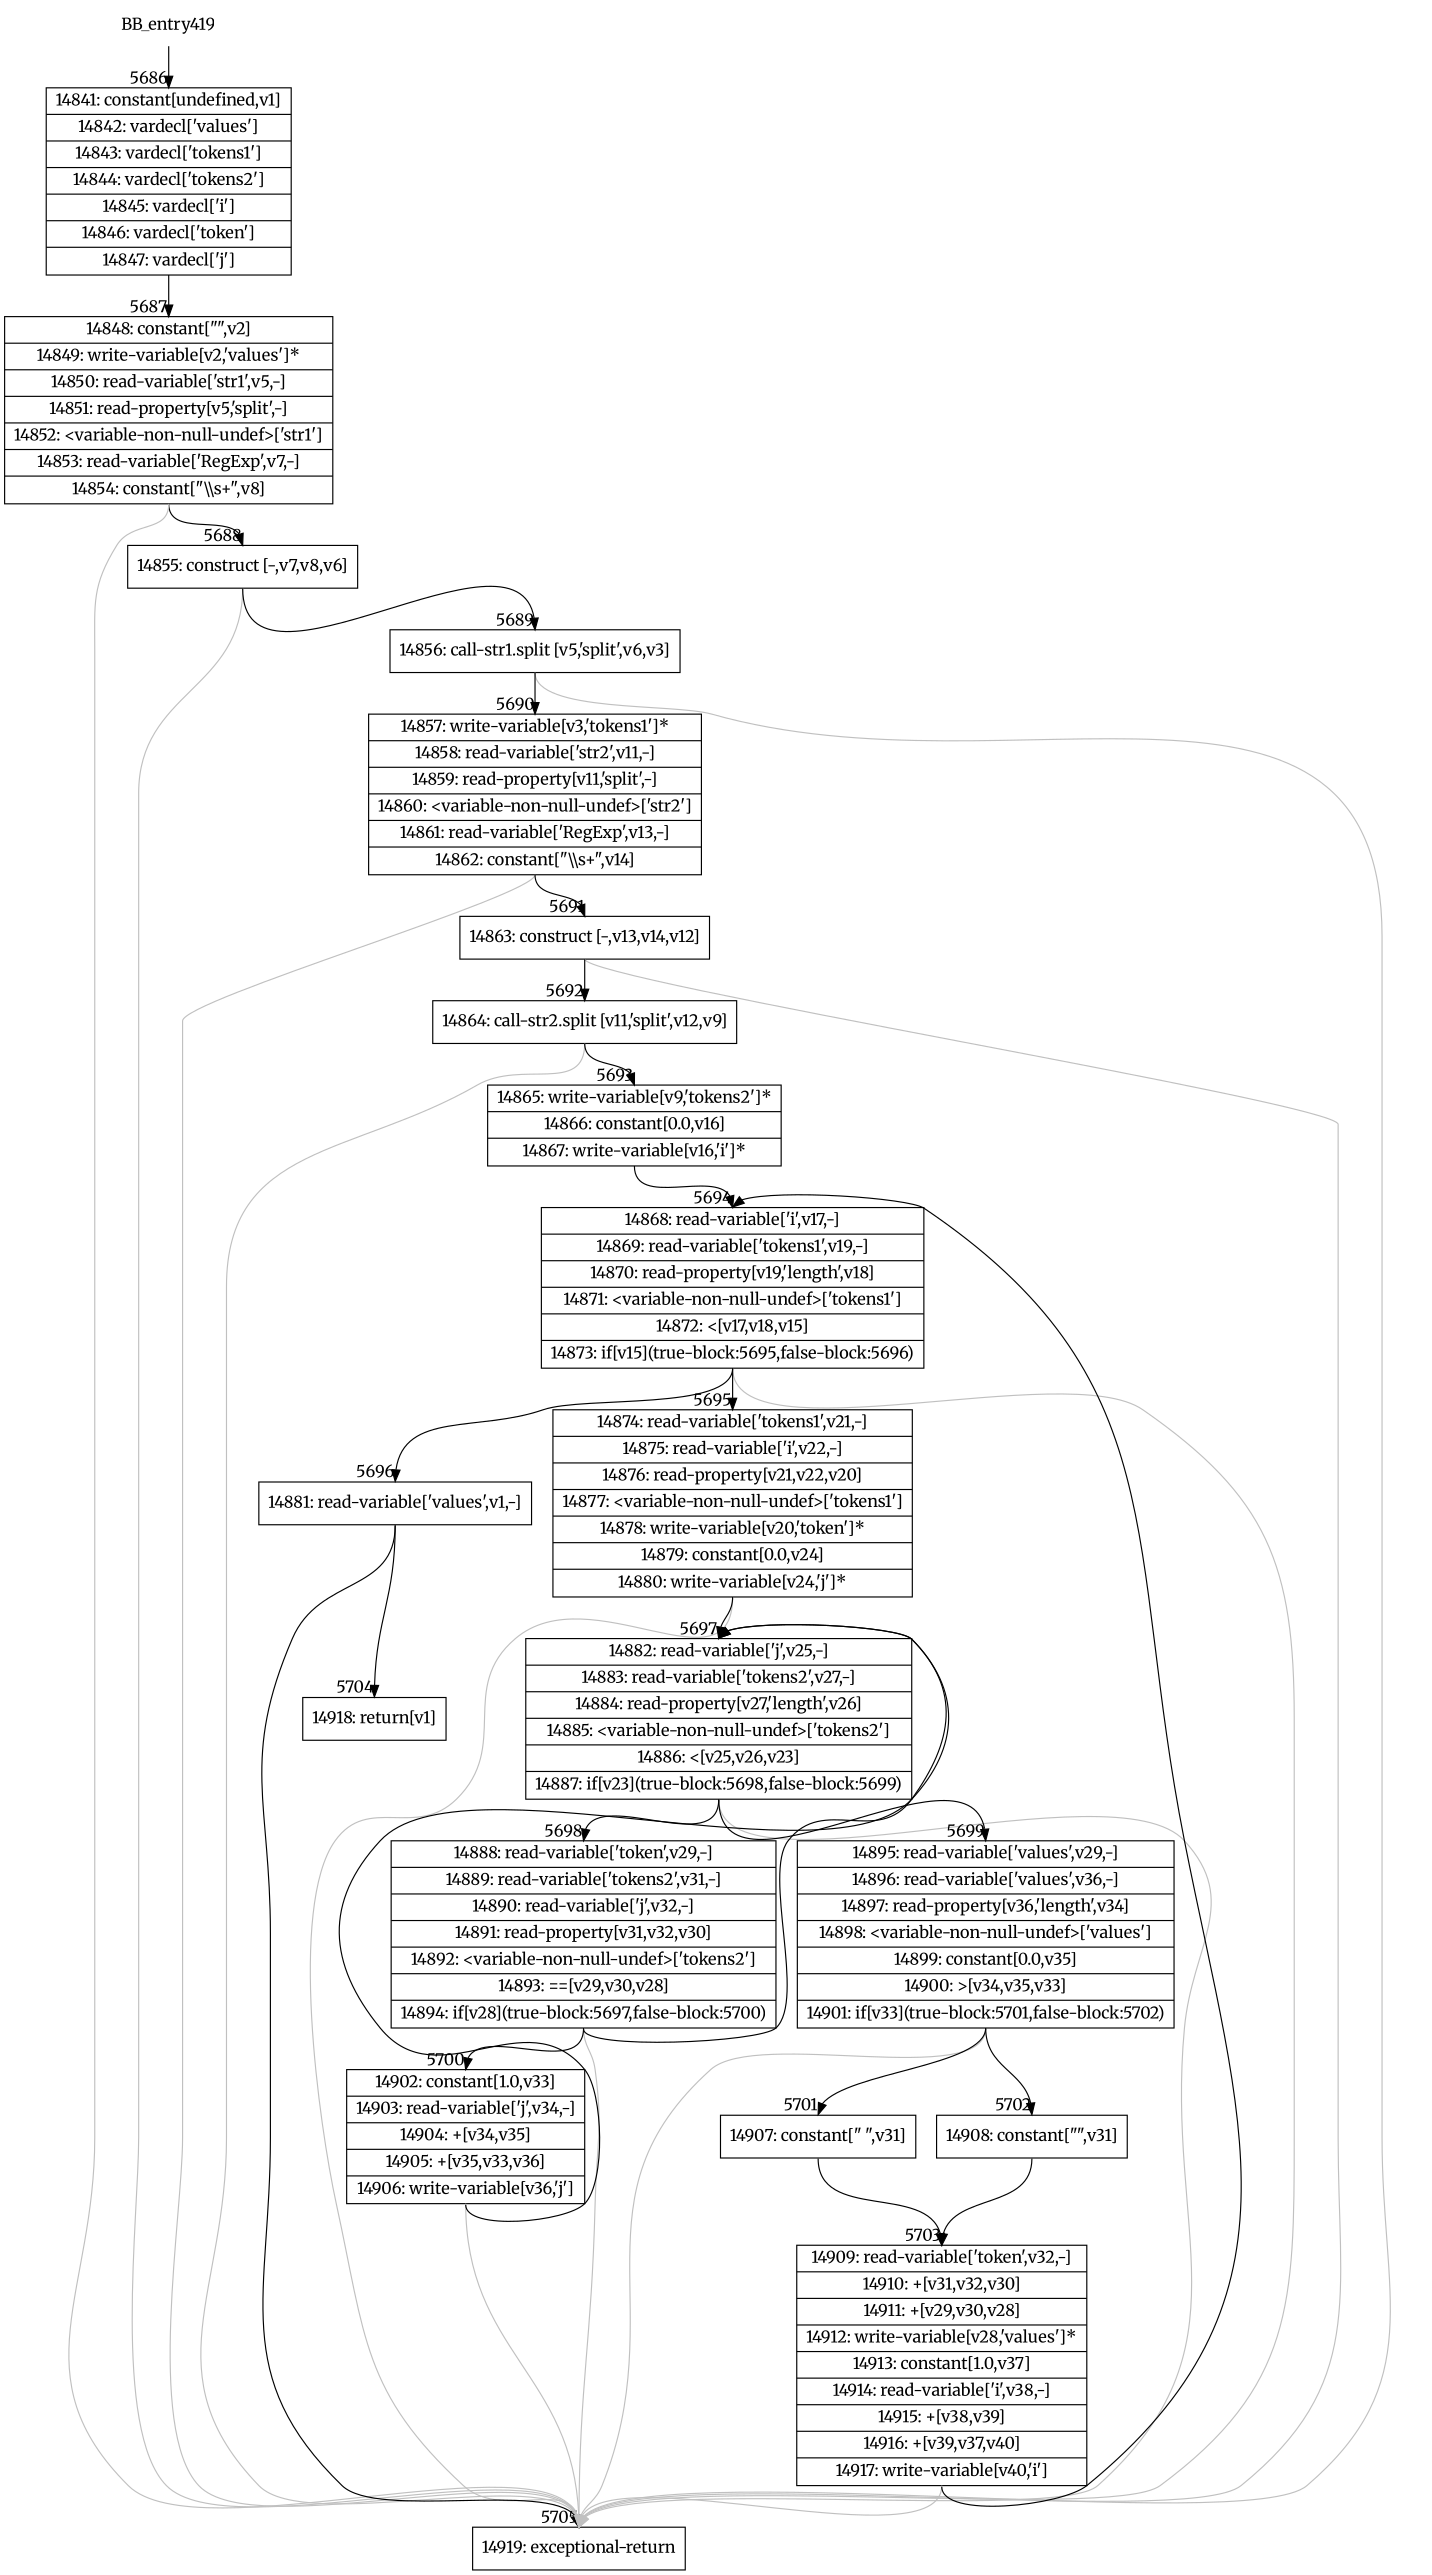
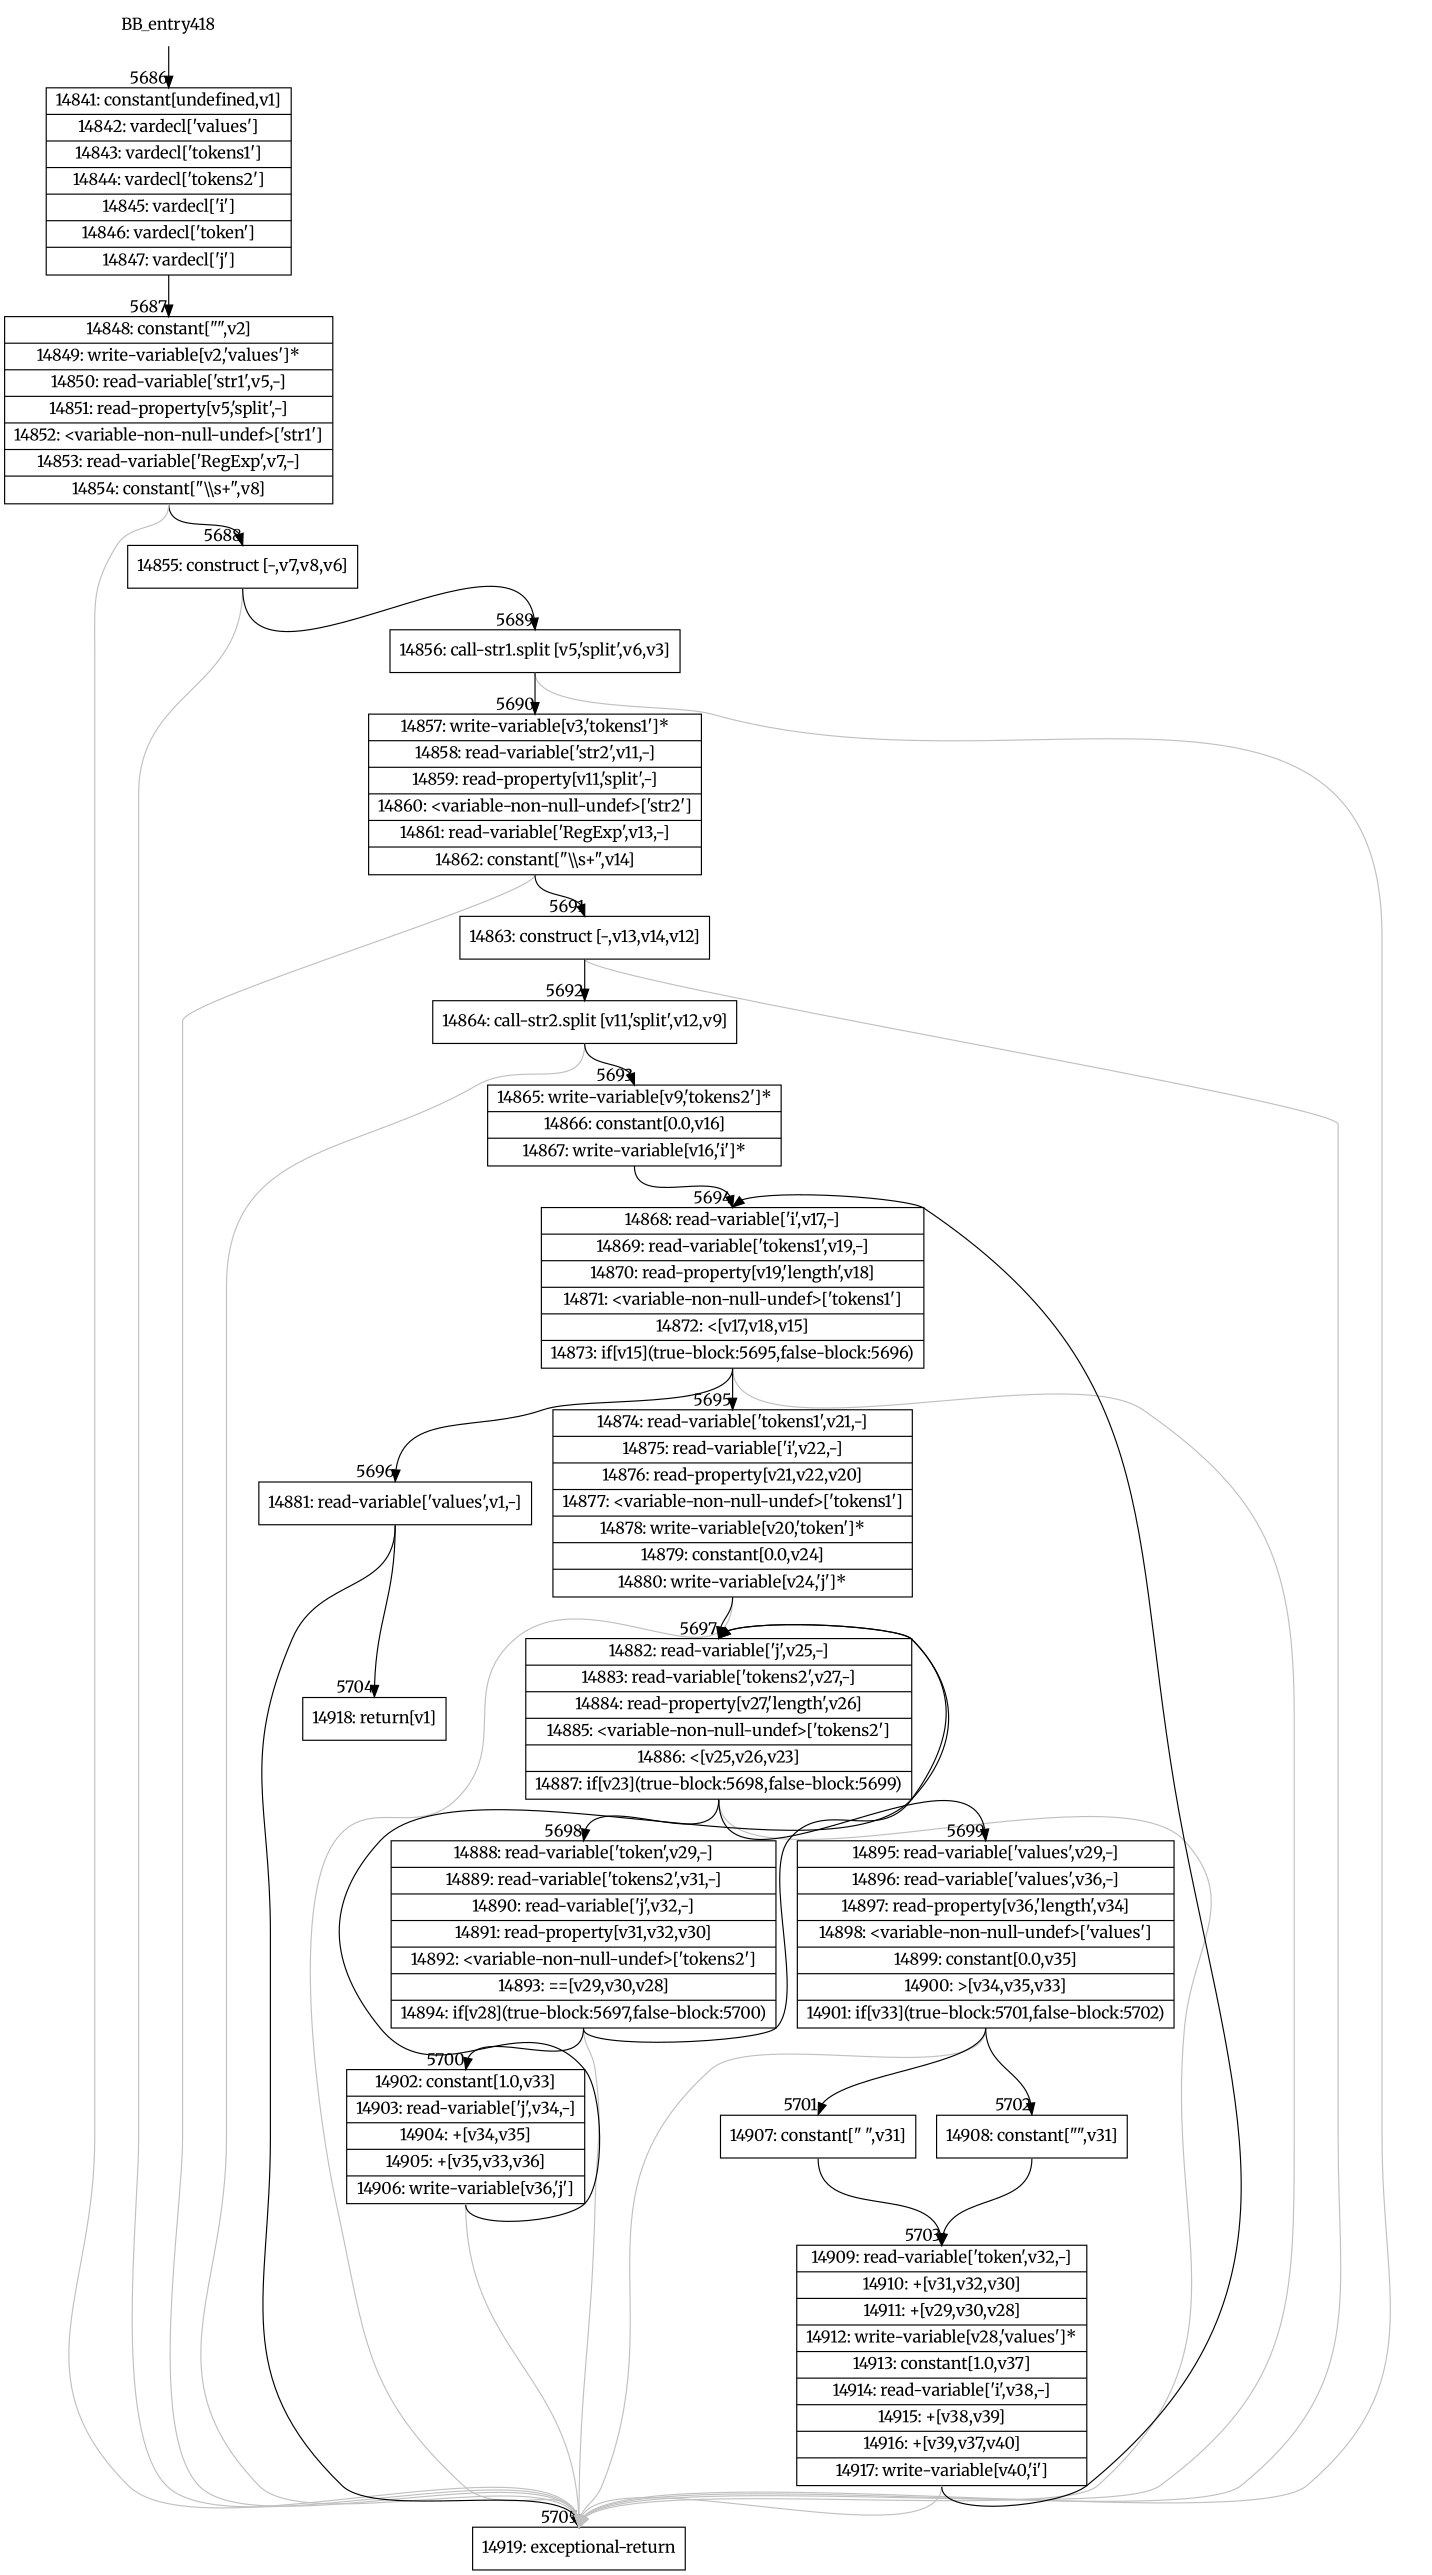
  digraph {
    fontname=Merriweather
    rankdir=TD
    node [fontname=Merriweather shape=record]
    edge [fontname=Merriweather headport=n tailport=s]
-   BB_entry418 [shape=none label=BB_entry419]
+   BB_entry418 [shape=none]
    n2 [label="{14841: constant[undefined,v1]|14842: vardecl['values']|14843: vardecl['tokens1']|14844: vardecl['tokens2']|14845: vardecl['i']|14846: vardecl['token']|14847: vardecl['j']}"]
    n3 [label="{14848: constant[\"\",v2]|14849: write-variable[v2,'values']*|14850: read-variable['str1',v5,-]|14851: read-property[v5,'split',-]|14852: \<variable-non-null-undef\>['str1']|14853: read-variable['RegExp',v7,-]|14854: constant[\"\\\\s+\",v8]}"]
    n4 [label="{14855: construct [-,v7,v8,v6]}"]
    n5 [label="{14919: exceptional-return}"]
    n6 [label="{14856: call-str1.split [v5,'split',v6,v3]}"]
    n7 [label="{14857: write-variable[v3,'tokens1']*|14858: read-variable['str2',v11,-]|14859: read-property[v11,'split',-]|14860: \<variable-non-null-undef\>['str2']|14861: read-variable['RegExp',v13,-]|14862: constant[\"\\\\s+\",v14]}"]
    n8 [label="{14863: construct [-,v13,v14,v12]}"]
    n9 [label="{14864: call-str2.split [v11,'split',v12,v9]}"]
    n10 [label="{14865: write-variable[v9,'tokens2']*|14866: constant[0.0,v16]|14867: write-variable[v16,'i']*}"]
    n11 [label="{14868: read-variable['i',v17,-]|14869: read-variable['tokens1',v19,-]|14870: read-property[v19,'length',v18]|14871: \<variable-non-null-undef\>['tokens1']|14872: \<[v17,v18,v15]|14873: if[v15](true-block:5695,false-block:5696)}"]
    n12 [label="{14874: read-variable['tokens1',v21,-]|14875: read-variable['i',v22,-]|14876: read-property[v21,v22,v20]|14877: \<variable-non-null-undef\>['tokens1']|14878: write-variable[v20,'token']*|14879: constant[0.0,v24]|14880: write-variable[v24,'j']*}"]
    n13 [label="{14881: read-variable['values',v1,-]}"]
    n14 [label="{14882: read-variable['j',v25,-]|14883: read-variable['tokens2',v27,-]|14884: read-property[v27,'length',v26]|14885: \<variable-non-null-undef\>['tokens2']|14886: \<[v25,v26,v23]|14887: if[v23](true-block:5698,false-block:5699)}"]
    n15 [label="{14918: return[v1]}"]
    n16 [label="{14888: read-variable['token',v29,-]|14889: read-variable['tokens2',v31,-]|14890: read-variable['j',v32,-]|14891: read-property[v31,v32,v30]|14892: \<variable-non-null-undef\>['tokens2']|14893: ==[v29,v30,v28]|14894: if[v28](true-block:5697,false-block:5700)}"]
    n17 [label="{14895: read-variable['values',v29,-]|14896: read-variable['values',v36,-]|14897: read-property[v36,'length',v34]|14898: \<variable-non-null-undef\>['values']|14899: constant[0.0,v35]|14900: \>[v34,v35,v33]|14901: if[v33](true-block:5701,false-block:5702)}"]
    n18 [label="{14902: constant[1.0,v33]|14903: read-variable['j',v34,-]|14904: +[v34,v35]|14905: +[v35,v33,v36]|14906: write-variable[v36,'j']}"]
    n19 [label="{14907: constant[\" \",v31]}"]
    n20 [label="{14908: constant[\"\",v31]}"]
    n21 [label="{14909: read-variable['token',v32,-]|14910: +[v31,v32,v30]|14911: +[v29,v30,v28]|14912: write-variable[v28,'values']*|14913: constant[1.0,v37]|14914: read-variable['i',v38,-]|14915: +[v38,v39]|14916: +[v39,v37,v40]|14917: write-variable[v40,'i']}"]
    BB_entry418 -> n2 [headlabel="    5686"]
    n2 -> n3 [headlabel="      5687"]
    n3 -> n4 [headlabel="      5688"]
    n3 -> n5 [color=gray headlabel="      5705"]
    n4 -> n5 [color=gray]
    n4 -> n6 [headlabel="      5689"]
    n6 -> n5 [color=gray]
    n6 -> n7 [headlabel="      5690"]
    n7 -> n5 [color=gray]
    n7 -> n8 [headlabel="      5691"]
    n8 -> n5 [color=gray]
    n8 -> n9 [headlabel="      5692"]
    n9 -> n5 [color=gray]
    n9 -> n10 [headlabel="      5693"]
    n10 -> n11 [headlabel="      5694"]
    n11 -> n5 [color=gray]
    n11 -> n12 [headlabel="      5695"]
    n11 -> n13 [headlabel="      5696"]
    n12 -> n5 [color=gray]
    n12 -> n14 [headlabel="      5697"]
    n13 -> n5 [color=black]
    n13 -> n15 [headlabel="      5704"]
    n14 -> n5 [color=gray]
    n14 -> n16 [headlabel="      5698"]
    n14 -> n17 [headlabel="      5699"]
    n16 -> n5 [color=gray]
    n16 -> n14
    n16 -> n18 [headlabel="      5700"]
    n17 -> n5 [color=gray]
    n17 -> n19 [headlabel="      5701"]
    n17 -> n20 [headlabel="      5702"]
    n18 -> n5 [color=gray]
    n18 -> n14
    n19 -> n21 [headlabel="      5703"]
    n20 -> n21
    n21 -> n5 [color=gray]
    n21 -> n11
  }
